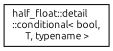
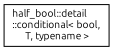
  digraph {
    rankdir=LR
    fontname=Ubuntu
-   n1 [color=black fillcolor=white fontname=Ubuntu fontsize=10 height=0.2 label="half_float::detail\l::conditional\< bool,\l T, typename \>" shape=record style=filled width=0.4]
+   n1 [color=black fillcolor=white fontname=Ubuntu fontsize=10 height=0.2 label="half_bool::detail\l::conditional\< bool,\l T, typename \>" shape=record style=filled width=0.4]
  }
